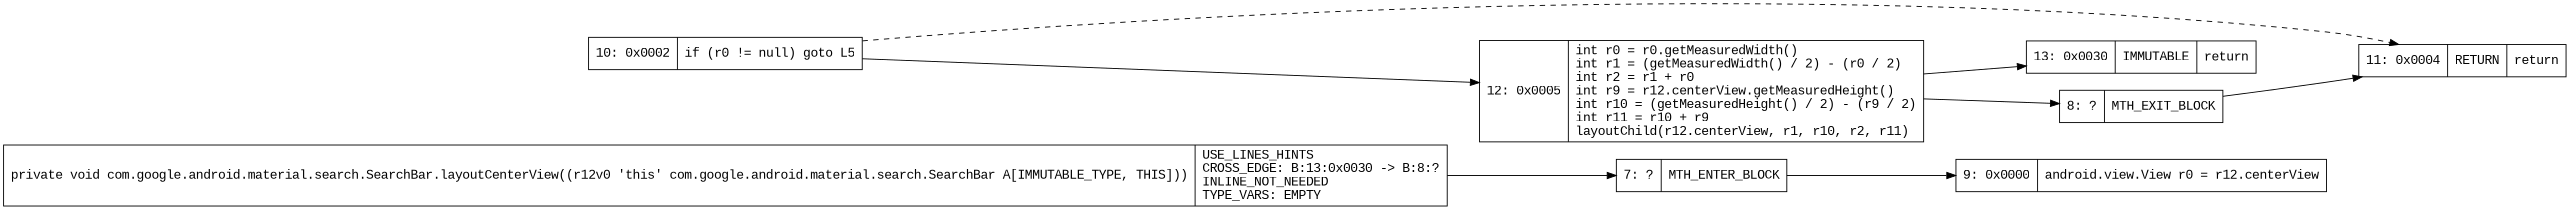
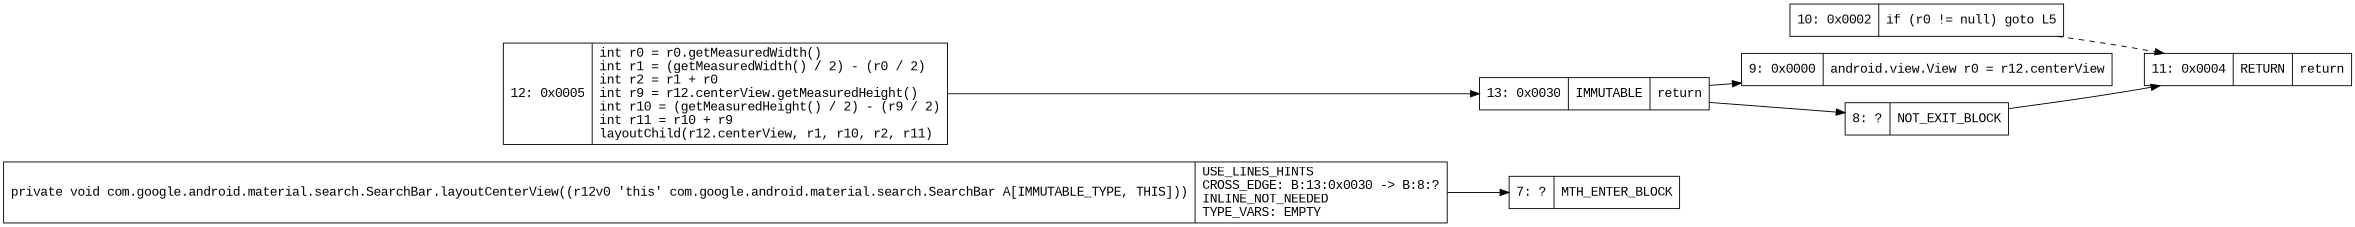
  digraph {
    fontname="Liberation Mono"
    rankdir=LR
    node [fontname="Liberation Mono" shape=record]
    edge [fontname="Liberation Mono"]
    n1 [label="{7\:\ ?|MTH_ENTER_BLOCK\l}"]
    n2 [label="{9\:\ 0x0000|android.view.View r0 = r12.centerView\l}"]
    n3 [label="{10\:\ 0x0002|if (r0 != null) goto L5\l}"]
    n4 [label="{11\:\ 0x0004|RETURN\l|return\l}"]
    n5 [label="{12\:\ 0x0005|int r0 = r0.getMeasuredWidth()\lint r1 = (getMeasuredWidth() \/ 2) \- (r0 \/ 2)\lint r2 = r1 + r0\lint r9 = r12.centerView.getMeasuredHeight()\lint r10 = (getMeasuredHeight() \/ 2) \- (r9 \/ 2)\lint r11 = r10 + r9\llayoutChild(r12.centerView, r1, r10, r2, r11)\l}"]
    n6 [label="{13\:\ 0x0030|IMMUTABLE\l|return\l}"]
-   n7 [label="{8\:\ ?|MTH_EXIT_BLOCK\l}"]
+   n7 [label="{8\:\ ?|NOT_EXIT_BLOCK\l}"]
    n8 [label="{private void com.google.android.material.search.SearchBar.layoutCenterView((r12v0 'this' com.google.android.material.search.SearchBar A[IMMUTABLE_TYPE, THIS]))  | USE_LINES_HINTS\lCROSS_EDGE: B:13:0x0030 \-\> B:8:?\lINLINE_NOT_NEEDED\lTYPE_VARS: EMPTY\l}"]
-   n1 -> n2
+   n6 -> n2
    n3 -> n4 [style=dashed]
-   n3 -> n5
    n5 -> n6
-   n5 -> n7
+   n6 -> n7
    n7 -> n4
    n8 -> n1
  }
